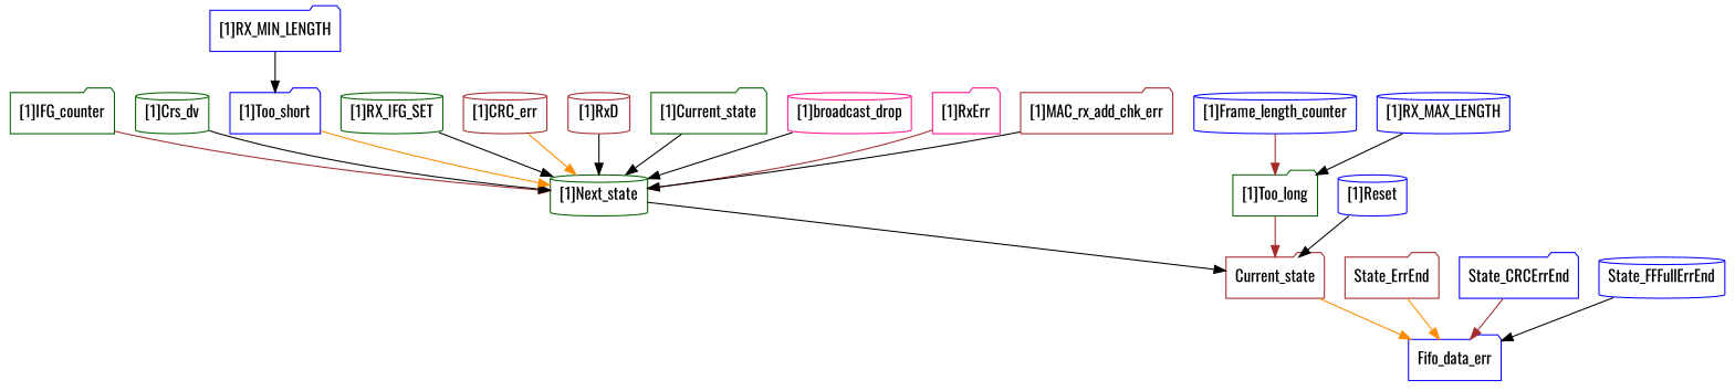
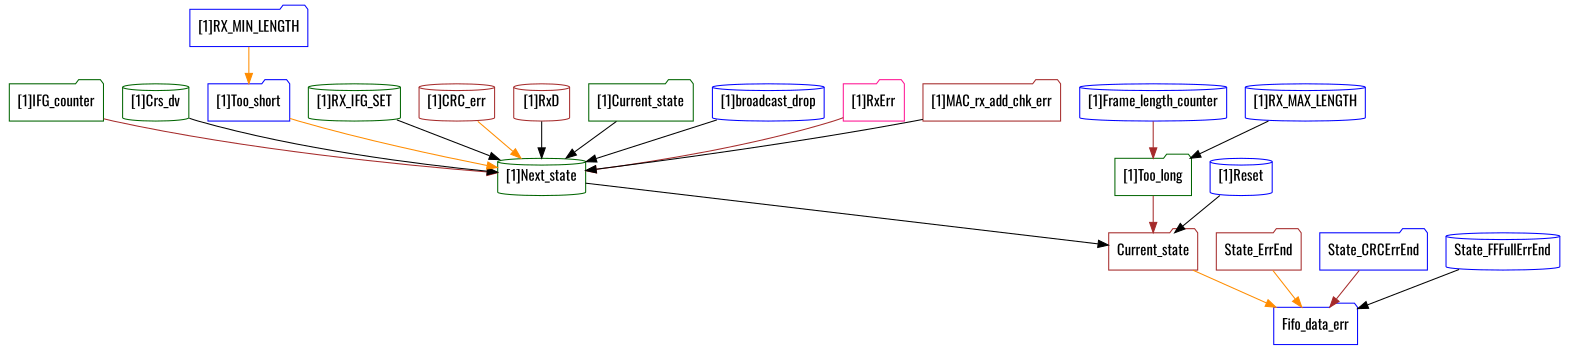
  strict digraph {
    fontname=Oswald
    node [color=blue complexity=6 fontname=Oswald importance=0.468886550712 rank=0.00763808464225 shape=folder]
    edge [color=black fontname=Oswald]
    "[1]IFG_counter" [color=darkgreen complexity=10 importance=0.47465512128 rank=0.047465512128]
    "[1]Next_state" [color=darkgreen complexity=8 importance=0.228237167808 rank=0.028529645976 shape=cylinder]
    Current_state [color=brown importance=0.129385011452 rank=0.0215641685753]
    Fifo_data_err [complexity=0 importance=0.0167081463786 rank=0.0]
    "[1]Crs_dv" [color=darkgreen complexity=20 importance=5.26832147288 rank=0.263416073644 shape=cylinder]
    "[1]Frame_length_counter" [complexity=20 importance=5.07540744835 rank=0.253770372418 shape=cylinder]
    "[1]Too_long" [color=darkgreen complexity=18 importance=2.52974094562 rank=0.140541163646]
    "[1]Too_short" [complexity=14 importance=2.07326661 rank=0.148090472143]
    "[1]RX_MAX_LENGTH" [complexity=20 importance=5.07189410634 rank=0.253594705317 shape=cylinder]
    "[1]RX_IFG_SET" [color=darkgreen complexity=10 rank=0.0468886550712 shape=cylinder]
    State_ErrEnd [color=brown importance=0.0458285078535]
    State_CRCErrEnd [importance=0.0458285078535]
    "[1]CRC_err" [color=brown complexity=9 rank=0.0520985056346 shape=cylinder]
    "[1]RxD" [color=brown complexity=12 importance=1.61238935321 rank=0.134365779434 shape=cylinder]
    "[1]Current_state" [color=darkgreen complexity=19 importance=7.56096267083 rank=0.397945403728]
    State_FFFullErrEnd [importance=0.0458285078535 shape=cylinder]
-   "[1]broadcast_drop" [color=deeppink complexity=12 rank=0.039073879226 shape=cylinder]
+   "[1]broadcast_drop" [complexity=12 rank=0.039073879226 shape=cylinder]
    "[1]Reset" [complexity=7 importance=0.271182237999 rank=0.0387403197142 shape=cylinder]
    "[1]RxErr" [color=deeppink complexity=14 importance=1.84476395576 rank=0.131768853983]
    "[1]RX_MIN_LENGTH" [complexity=16 importance=4.15894543511 rank=0.259934089694]
    "[1]MAC_rx_add_chk_err" [color=brown complexity=12 rank=0.039073879226]
    "[1]IFG_counter" -> "[1]Next_state" [color=brown]
    "[1]Next_state" -> Current_state
    Current_state -> Fifo_data_err [color=darkorange]
    "[1]Crs_dv" -> "[1]Next_state"
    "[1]Frame_length_counter" -> "[1]Too_long" [color=brown]
    "[1]Too_long" -> Current_state [color=brown]
    "[1]Too_short" -> "[1]Next_state" [color=darkorange]
    "[1]RX_MAX_LENGTH" -> "[1]Too_long"
    "[1]RX_IFG_SET" -> "[1]Next_state"
    State_ErrEnd -> Fifo_data_err [color=darkorange]
    State_CRCErrEnd -> Fifo_data_err [color=brown]
    "[1]CRC_err" -> "[1]Next_state" [color=darkorange]
    "[1]RxD" -> "[1]Next_state"
    "[1]Current_state" -> "[1]Next_state"
    State_FFFullErrEnd -> Fifo_data_err
    "[1]broadcast_drop" -> "[1]Next_state"
    "[1]Reset" -> Current_state
    "[1]RxErr" -> "[1]Next_state" [color=brown]
-   "[1]RX_MIN_LENGTH" -> "[1]Too_short"
+   "[1]RX_MIN_LENGTH" -> "[1]Too_short" [color=darkorange]
    "[1]MAC_rx_add_chk_err" -> "[1]Next_state"
  }
